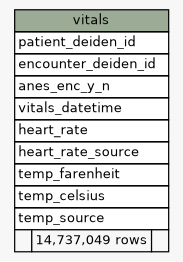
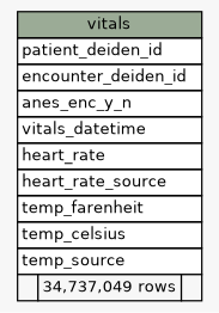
  digraph {
    bgcolor="#f7f7f7"
    fontname=Helvetica
    fontsize=11
    nodesep=0.18
    rankdir=RL
    ranksep=0.46
-   n1 [fontname=Helvetica fontsize=11 label=<     <TABLE BORDER="0" CELLBORDER="1" CELLSPACING="0" BGCOLOR="#ffffff">       <TR><TD COLSPAN="3" BGCOLOR="#9bab96" ALIGN="CENTER">vitals</TD></TR>       <TR><TD PORT="patient_deiden_id" COLSPAN="3" ALIGN="LEFT">patient_deiden_id</TD></TR>       <TR><TD PORT="encounter_deiden_id" COLSPAN="3" ALIGN="LEFT">encounter_deiden_id</TD></TR>       <TR><TD PORT="anes_enc_y_n" COLSPAN="3" ALIGN="LEFT">anes_enc_y_n</TD></TR>       <TR><TD PORT="vitals_datetime" COLSPAN="3" ALIGN="LEFT">vitals_datetime</TD></TR>       <TR><TD PORT="heart_rate" COLSPAN="3" ALIGN="LEFT">heart_rate</TD></TR>       <TR><TD PORT="heart_rate_source" COLSPAN="3" ALIGN="LEFT">heart_rate_source</TD></TR>       <TR><TD PORT="temp_farenheit" COLSPAN="3" ALIGN="LEFT">temp_farenheit</TD></TR>       <TR><TD PORT="temp_celsius" COLSPAN="3" ALIGN="LEFT">temp_celsius</TD></TR>       <TR><TD PORT="temp_source" COLSPAN="3" ALIGN="LEFT">temp_source</TD></TR>       <TR><TD ALIGN="LEFT" BGCOLOR="#f7f7f7">  </TD><TD ALIGN="RIGHT" BGCOLOR="#f7f7f7">14,737,049 rows</TD><TD ALIGN="RIGHT" BGCOLOR="#f7f7f7">  </TD></TR>     </TABLE>> shape=plaintext]
+   n1 [fontname=Helvetica fontsize=11 label=<     <TABLE BORDER="0" CELLBORDER="1" CELLSPACING="0" BGCOLOR="#ffffff">       <TR><TD COLSPAN="3" BGCOLOR="#9bab96" ALIGN="CENTER">vitals</TD></TR>       <TR><TD PORT="patient_deiden_id" COLSPAN="3" ALIGN="LEFT">patient_deiden_id</TD></TR>       <TR><TD PORT="encounter_deiden_id" COLSPAN="3" ALIGN="LEFT">encounter_deiden_id</TD></TR>       <TR><TD PORT="anes_enc_y_n" COLSPAN="3" ALIGN="LEFT">anes_enc_y_n</TD></TR>       <TR><TD PORT="vitals_datetime" COLSPAN="3" ALIGN="LEFT">vitals_datetime</TD></TR>       <TR><TD PORT="heart_rate" COLSPAN="3" ALIGN="LEFT">heart_rate</TD></TR>       <TR><TD PORT="heart_rate_source" COLSPAN="3" ALIGN="LEFT">heart_rate_source</TD></TR>       <TR><TD PORT="temp_farenheit" COLSPAN="3" ALIGN="LEFT">temp_farenheit</TD></TR>       <TR><TD PORT="temp_celsius" COLSPAN="3" ALIGN="LEFT">temp_celsius</TD></TR>       <TR><TD PORT="temp_source" COLSPAN="3" ALIGN="LEFT">temp_source</TD></TR>       <TR><TD ALIGN="LEFT" BGCOLOR="#f7f7f7">  </TD><TD ALIGN="RIGHT" BGCOLOR="#f7f7f7">34,737,049 rows</TD><TD ALIGN="RIGHT" BGCOLOR="#f7f7f7">  </TD></TR>     </TABLE>> shape=plaintext]
  }
